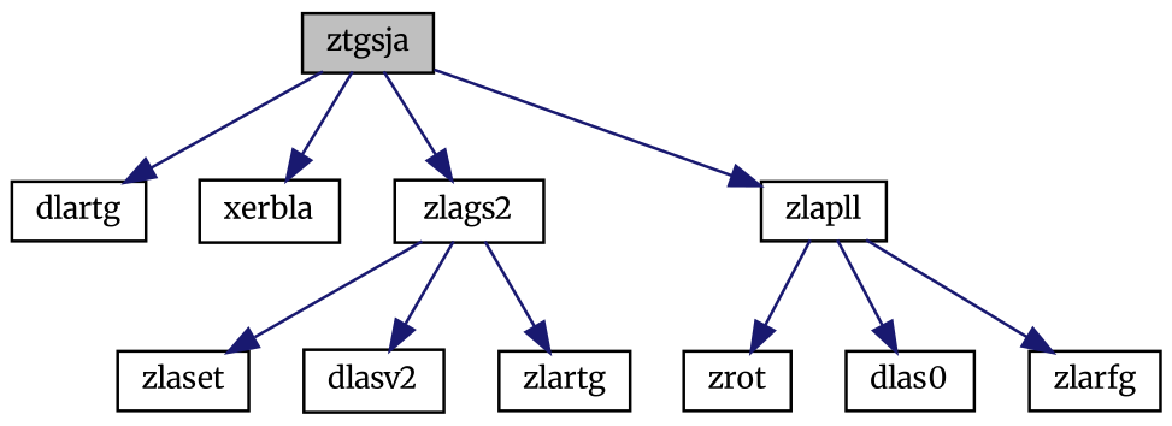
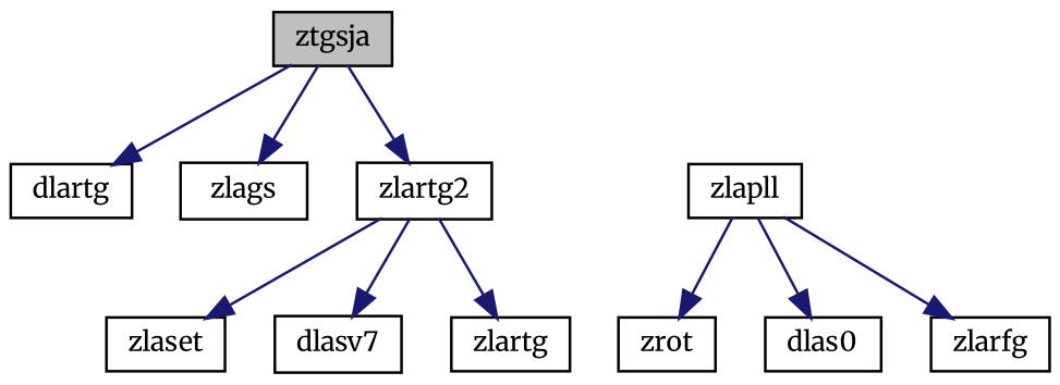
  digraph {
    fontname=Merriweather
    rankdir=TB
    node [color=black fillcolor=white fontname=Merriweather fontsize=10 shape=record style=filled]
    edge [color=midnightblue fontname=Merriweather fontsize=10 labelfontname=Helvetica labelfontsize=10 style=solid]
    n1 [fillcolor=grey75 fontcolor=black height=0.2 label=ztgsja width=0.4]
    n2 [height=0.2 label=dlartg width=0.4]
-   n3 [height=0.2 label=xerbla width=0.4]
-   n4 [height=0.2 label=zlags2 width=0.4]
+   n3 [height=0.2 label=zlags width=0.4]
+   n4 [height=0.2 label=zlartg2 width=0.4]
    n5 [height=0.2 label=zlapll width=0.4]
    n6 [height=0.2 label=zlaset width=0.4]
-   n7 [height=0.2 label=dlasv2 width=0.4]
+   n7 [height=0.2 label=dlasv7 width=0.4]
    n8 [height=0.2 label=zlartg width=0.4]
    n9 [height=0.2 label=zrot width=0.4]
    n10 [height=0.2 label=dlas0 width=0.4]
    n11 [height=0.2 label=zlarfg width=0.4]
    n1 -> n2
    n1 -> n3
    n1 -> n4
-   n1 -> n5
    n4 -> n6
    n4 -> n7
    n4 -> n8
    n5 -> n9
    n5 -> n10
    n5 -> n11
  }
